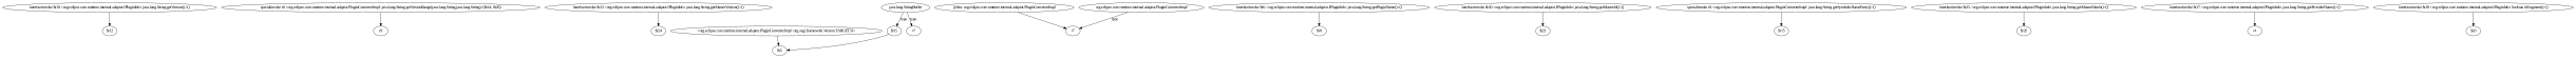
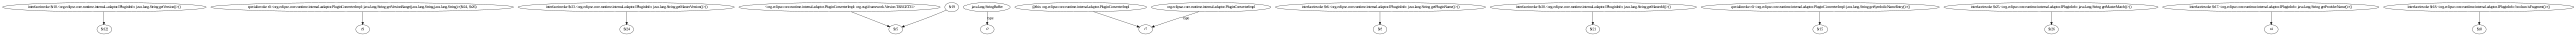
  digraph {
    fontname="Liberation Serif"
    node [fontname="Liberation Serif"]
    edge [fontname="Liberation Serif"]
    n1 [label="interfaceinvoke $r10.<org.eclipse.core.runtime.internal.adaptor.IPluginInfo: java.lang.String getVersion()>()"]
    n2 [label="$r12"]
    n3 [label="specialinvoke r0.<org.eclipse.core.runtime.internal.adaptor.PluginConverterImpl: java.lang.String getVersionRange(java.lang.String,java.lang.String)>($r24, $r26)"]
    n4 [label=r9]
    n5 [label="interfaceinvoke $r23.<org.eclipse.core.runtime.internal.adaptor.IPluginInfo: java.lang.String getMasterVersion()>()"]
    n6 [label="$r24"]
    n7 [label="<org.eclipse.core.runtime.internal.adaptor.PluginConverterImpl: org.osgi.framework.Version TARGET31>"]
    n8 [label="$r5"]
    n9 [label="$r19"]
    n10 [label=r2]
    n11 [label="java.lang.StringBuffer"]
    n12 [label="@this: org.eclipse.core.runtime.internal.adaptor.PluginConverterImpl"]
    n13 [label=r7]
    n14 [label="interfaceinvoke $r6.<org.eclipse.core.runtime.internal.adaptor.IPluginInfo: java.lang.String getPluginName()>()"]
    n15 [label="$r8"]
    n16 [label="interfaceinvoke $r20.<org.eclipse.core.runtime.internal.adaptor.IPluginInfo: java.lang.String getMasterId()>()"]
    n17 [label="$r21"]
    n18 [label="specialinvoke r0.<org.eclipse.core.runtime.internal.adaptor.PluginConverterImpl: java.lang.String getSymbolicNameEntry()>()"]
    n19 [label="$r15"]
    n20 [label="interfaceinvoke $r25.<org.eclipse.core.runtime.internal.adaptor.IPluginInfo: java.lang.String getMasterMatch()>()"]
    n21 [label="$r26"]
    n22 [label="interfaceinvoke $r17.<org.eclipse.core.runtime.internal.adaptor.IPluginInfo: java.lang.String getProviderName()>()"]
    n23 [label=r4]
    n24 [label="org.eclipse.core.runtime.internal.adaptor.PluginConverterImpl"]
    n25 [label="interfaceinvoke $r18.<org.eclipse.core.runtime.internal.adaptor.IPluginInfo: boolean isFragment()>()"]
    n26 [label="$z0"]
    n1 -> n2
    n3 -> n4
    n5 -> n6
    n7 -> n8
    n9 -> n8
-   n11 -> n9 [label=type]
    n11 -> n10 [label=type]
    n12 -> n13
    n14 -> n15
    n16 -> n17
    n18 -> n19
    n20 -> n21
    n22 -> n23
    n24 -> n13 [label=type]
    n25 -> n26
  }
